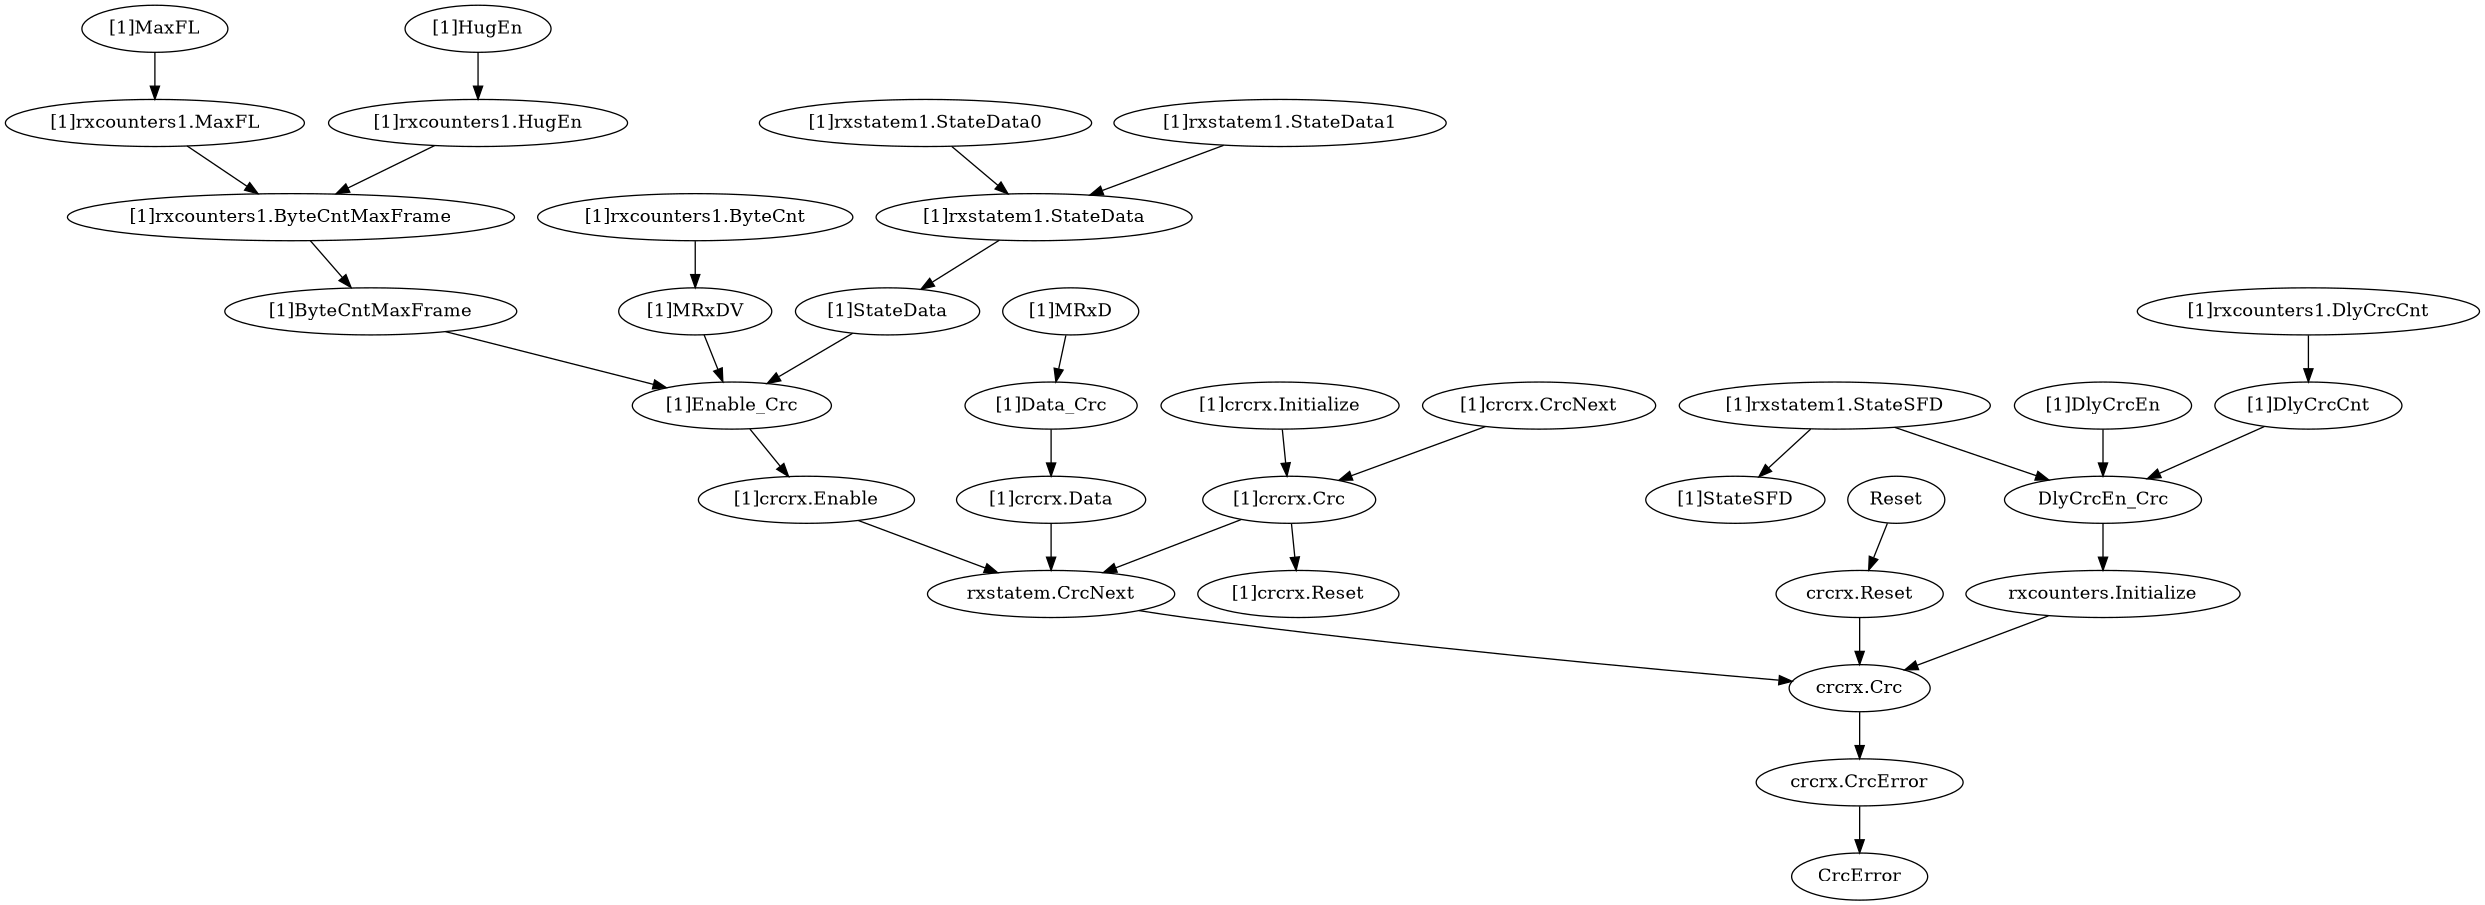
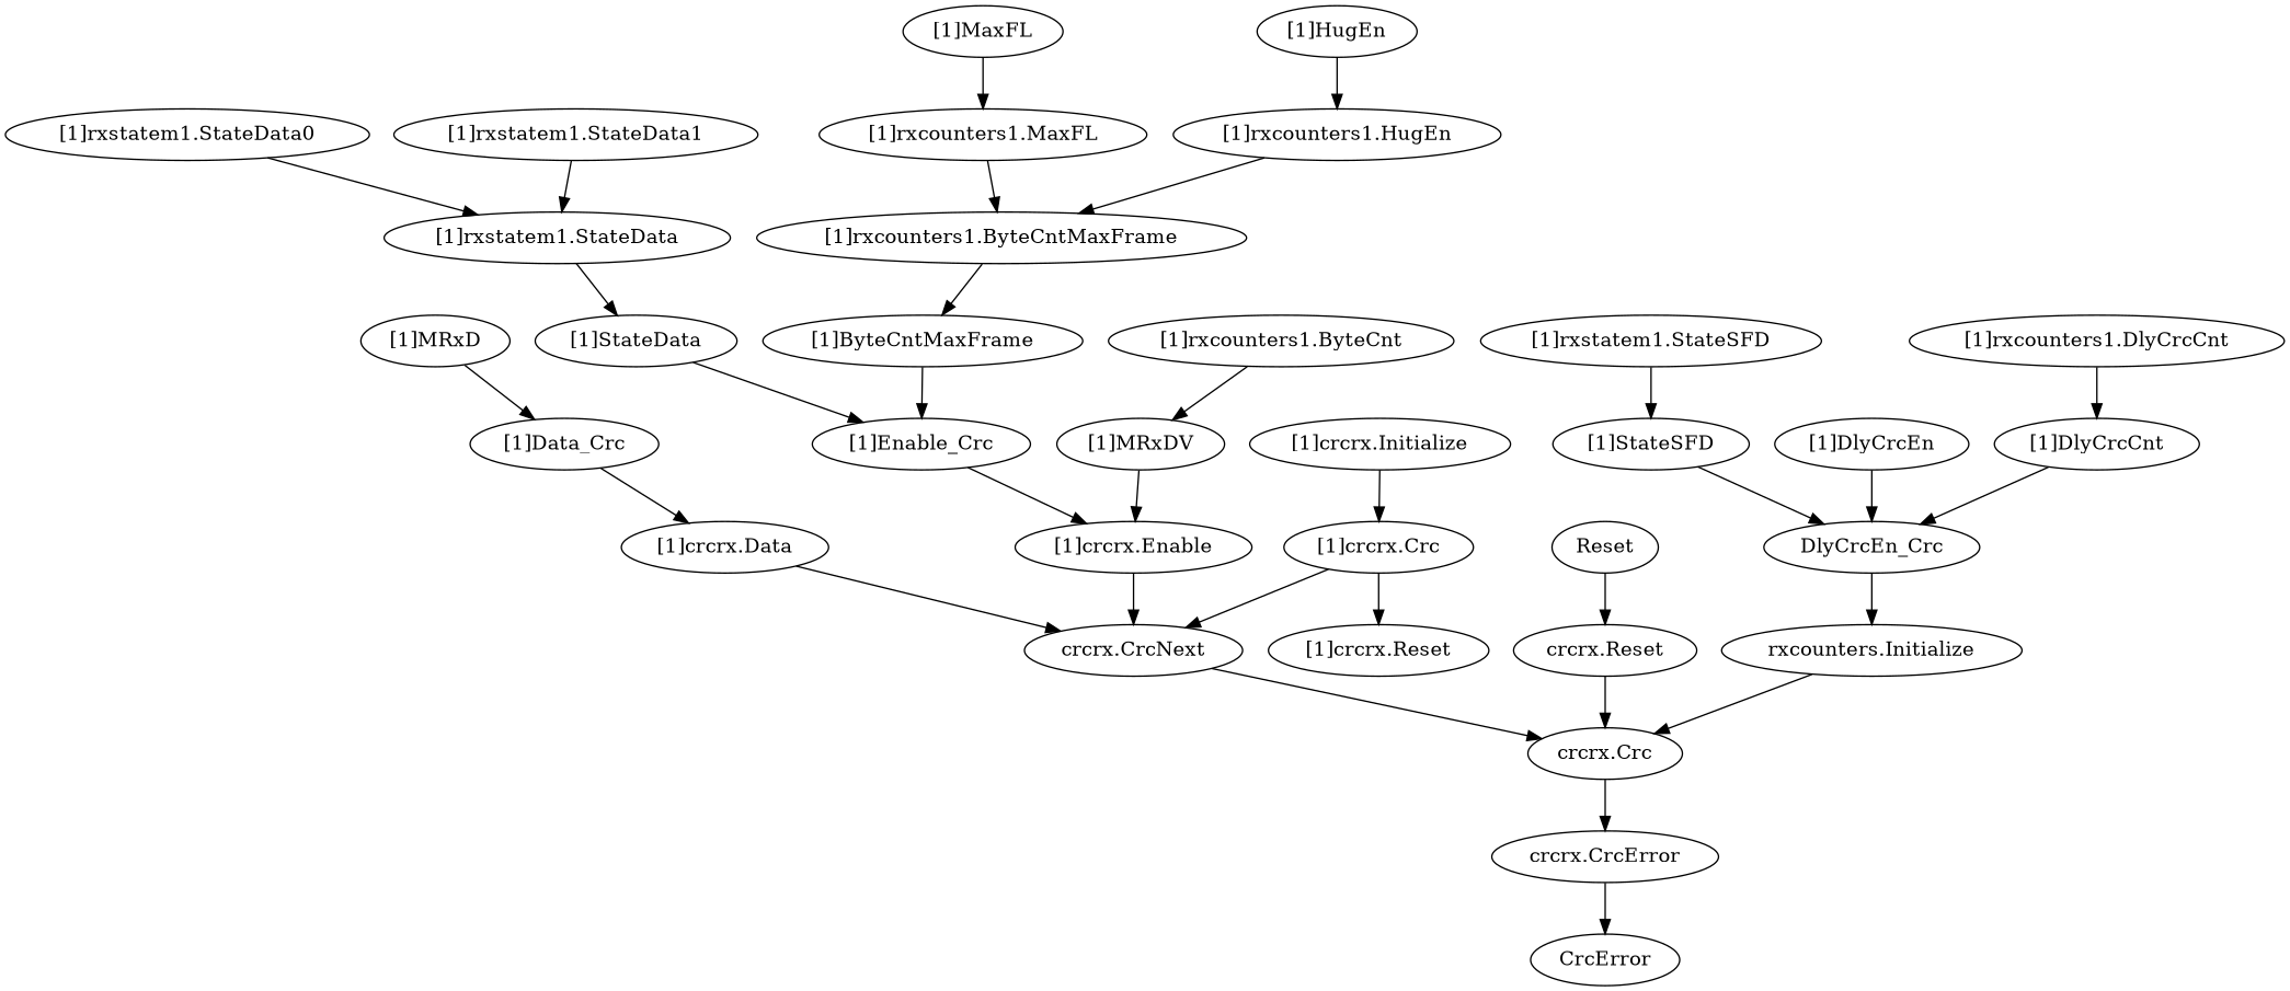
  strict digraph {
    node [complexity=204 importance=1.09320605368 rank=0.0]
    "crcrx.CrcError" [complexity=0 importance=0.00766195522591]
    CrcError [complexity=0 importance=0.00456228248442]
    n3 [complexity=3 importance=0.0560974275022 label=DlyCrcEn_Crc rank=0.0186991425007]
    n4 [complexity=3 importance=0.0509600568777 label="rxcounters.Initialize" rank=0.0169866856259]
    "crcrx.Crc" [complexity=2 importance=0.0226894604472 rank=0.0113447302236]
    "[1]Enable_Crc" [complexity=196 importance=1.07572830576 rank=0.00548840972328]
    "[1]crcrx.Enable" [complexity=196 importance=1.07145435341 rank=0.00546660384394]
-   "crcrx.CrcNext" [complexity=4 importance=0.0380823200851 rank=0.00952058002128 label="rxstatem.CrcNext"]
+   "crcrx.CrcNext" [complexity=4 importance=0.0380823200851 rank=0.00952058002128]
    "[1]rxstatem1.StateData" [complexity=200 importance=1.08648292099 rank=0.00543241460493]
    "[1]StateData" [complexity=200 importance=1.08028887414 rank=0.0054014443707]
-   "[1]crcrx.CrcNext" [complexity=206 importance=3.22933525201 rank=0.0156763847185]
    "[1]crcrx.Crc" [importance=3.21394239237 rank=0.0157546195704]
    "[1]crcrx.Reset" [complexity=205 importance=9.64487921076 rank=0.047048191272]
    "[1]DlyCrcCnt" [complexity=8 importance=0.0597042478676 rank=0.00746303098345]
    "[1]rxcounters1.MaxFL" [rank=0.00535885320434]
    "[1]rxcounters1.ByteCntMaxFrame" [complexity=200 importance=1.08868743496 rank=0.00544343717481]
    "[1]ByteCntMaxFrame" [complexity=200 importance=1.0807300544 rank=0.00540365027201]
    "[1]MRxD" [importance=8.56874038702 rank=0.0420036293481]
    "[1]Data_Crc" [complexity=196 importance=2.1414319977 rank=0.0109256734577]
    "[1]crcrx.Data" [complexity=196 importance=2.13755890291 rank=0.0109059127699]
    "crcrx.Reset" [complexity=3 importance=0.0711204149929 rank=0.0237068049976]
    "[1]MaxFL" [importance=1.0962184499 rank=0.00537361985246]
    "[1]rxstatem1.StateData0" [complexity=203 importance=1.09415392466 rank=0.00538992081114]
    "[1]rxstatem1.StateData1" [complexity=203 importance=1.09409500426 rank=0.00538963056284]
    "[1]StateSFD" [complexity=8 importance=0.0601848003548 rank=0.00752310004435]
    "[1]crcrx.Initialize" [complexity=205 importance=6.43346592073 rank=0.0313827605889]
    "[1]MRxDV" [complexity=200 importance=1.07874070198 rank=0.0053937035099]
    Reset [complexity=3 importance=0.07413281121 rank=0.02471093707]
    "[1]rxstatem1.StateSFD" [complexity=8 importance=0.0687844033787 rank=0.00859805042234]
    "[1]HugEn" [importance=1.0962184499 rank=0.00537361985246]
    "[1]rxcounters1.HugEn" [rank=0.00535885320434]
    "[1]rxcounters1.ByteCnt" [importance=1.10147574434 rank=0.00539939090361]
    "[1]rxcounters1.DlyCrcCnt" [complexity=8 importance=0.0680259074853 rank=0.00850323843567]
    "[1]DlyCrcEn" [complexity=8 importance=0.0591098237193 rank=0.00738872796491]
    "crcrx.CrcError" -> CrcError
    n3 -> n4
    n4 -> "crcrx.Crc"
    "crcrx.Crc" -> "crcrx.CrcError"
    "[1]Enable_Crc" -> "[1]crcrx.Enable"
    "[1]crcrx.Enable" -> "crcrx.CrcNext"
    "crcrx.CrcNext" -> "crcrx.Crc"
    "[1]rxstatem1.StateData" -> "[1]StateData"
    "[1]StateData" -> "[1]Enable_Crc"
-   "[1]crcrx.CrcNext" -> "[1]crcrx.Crc"
    "[1]crcrx.Crc" -> "crcrx.CrcNext"
    "[1]crcrx.Crc" -> "[1]crcrx.Reset"
    "[1]DlyCrcCnt" -> n3
    "[1]rxcounters1.MaxFL" -> "[1]rxcounters1.ByteCntMaxFrame"
    "[1]rxcounters1.ByteCntMaxFrame" -> "[1]ByteCntMaxFrame"
    "[1]ByteCntMaxFrame" -> "[1]Enable_Crc"
    "[1]MRxD" -> "[1]Data_Crc"
    "[1]Data_Crc" -> "[1]crcrx.Data"
    "[1]crcrx.Data" -> "crcrx.CrcNext"
    "crcrx.Reset" -> "crcrx.Crc"
    "[1]MaxFL" -> "[1]rxcounters1.MaxFL"
    "[1]rxstatem1.StateData0" -> "[1]rxstatem1.StateData"
    "[1]rxstatem1.StateData1" -> "[1]rxstatem1.StateData"
-   "[1]rxstatem1.StateSFD" -> n3
+   "[1]StateSFD" -> n3
    "[1]crcrx.Initialize" -> "[1]crcrx.Crc"
-   "[1]MRxDV" -> "[1]Enable_Crc"
+   "[1]MRxDV" -> "[1]crcrx.Enable"
    Reset -> "crcrx.Reset"
    "[1]rxstatem1.StateSFD" -> "[1]StateSFD"
    "[1]HugEn" -> "[1]rxcounters1.HugEn"
    "[1]rxcounters1.HugEn" -> "[1]rxcounters1.ByteCntMaxFrame"
    "[1]rxcounters1.ByteCnt" -> "[1]MRxDV"
    "[1]rxcounters1.DlyCrcCnt" -> "[1]DlyCrcCnt"
    "[1]DlyCrcEn" -> n3
  }
